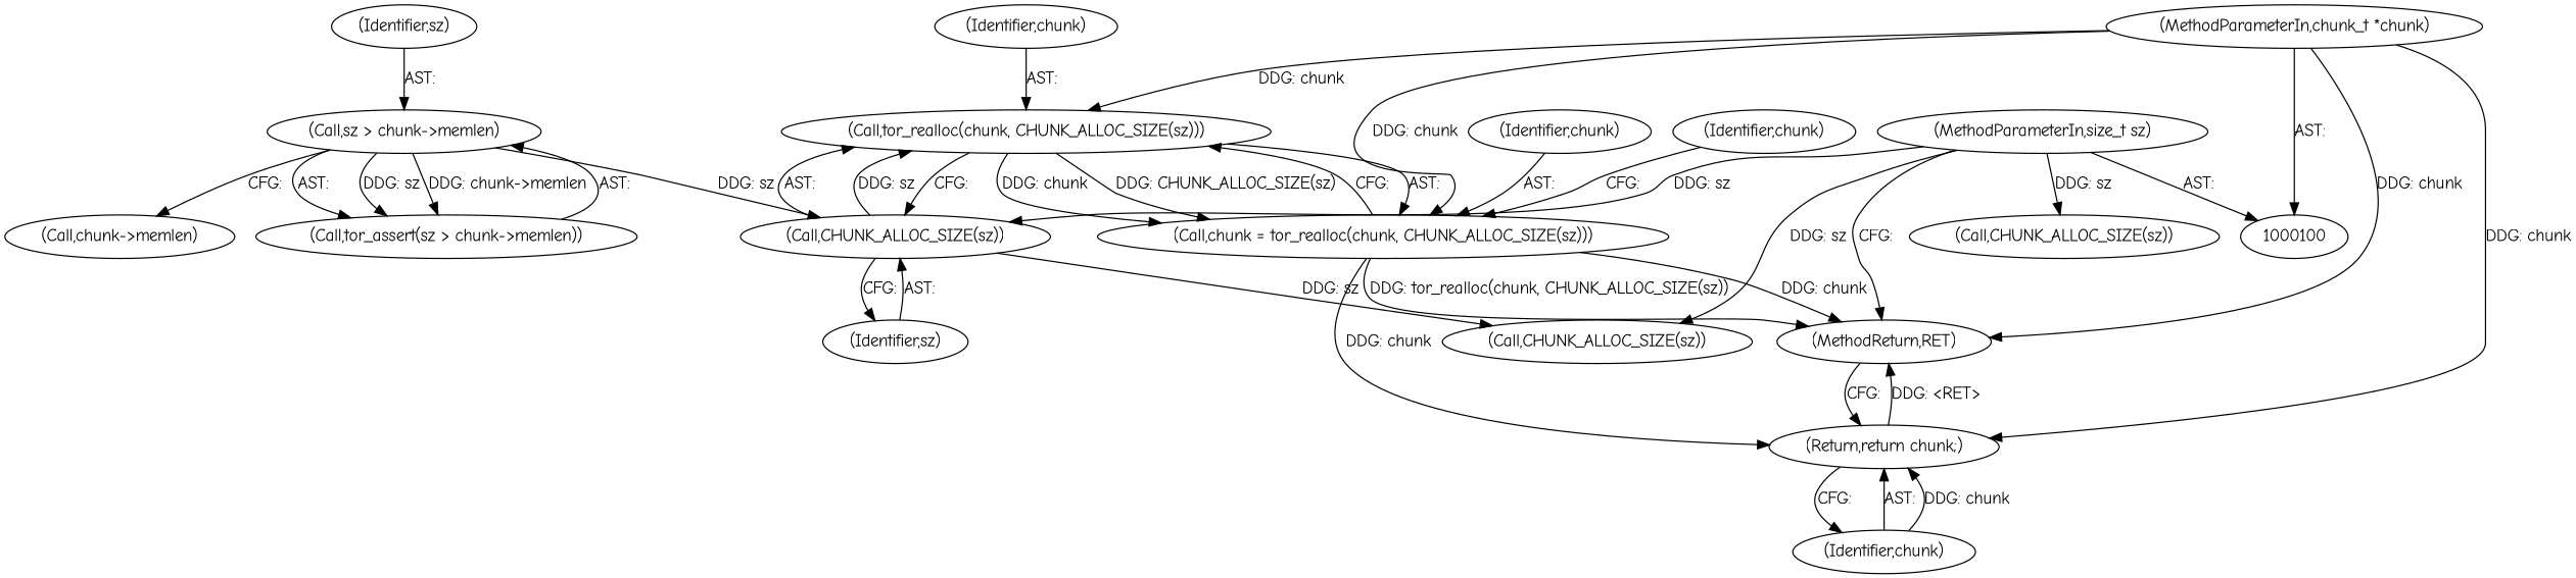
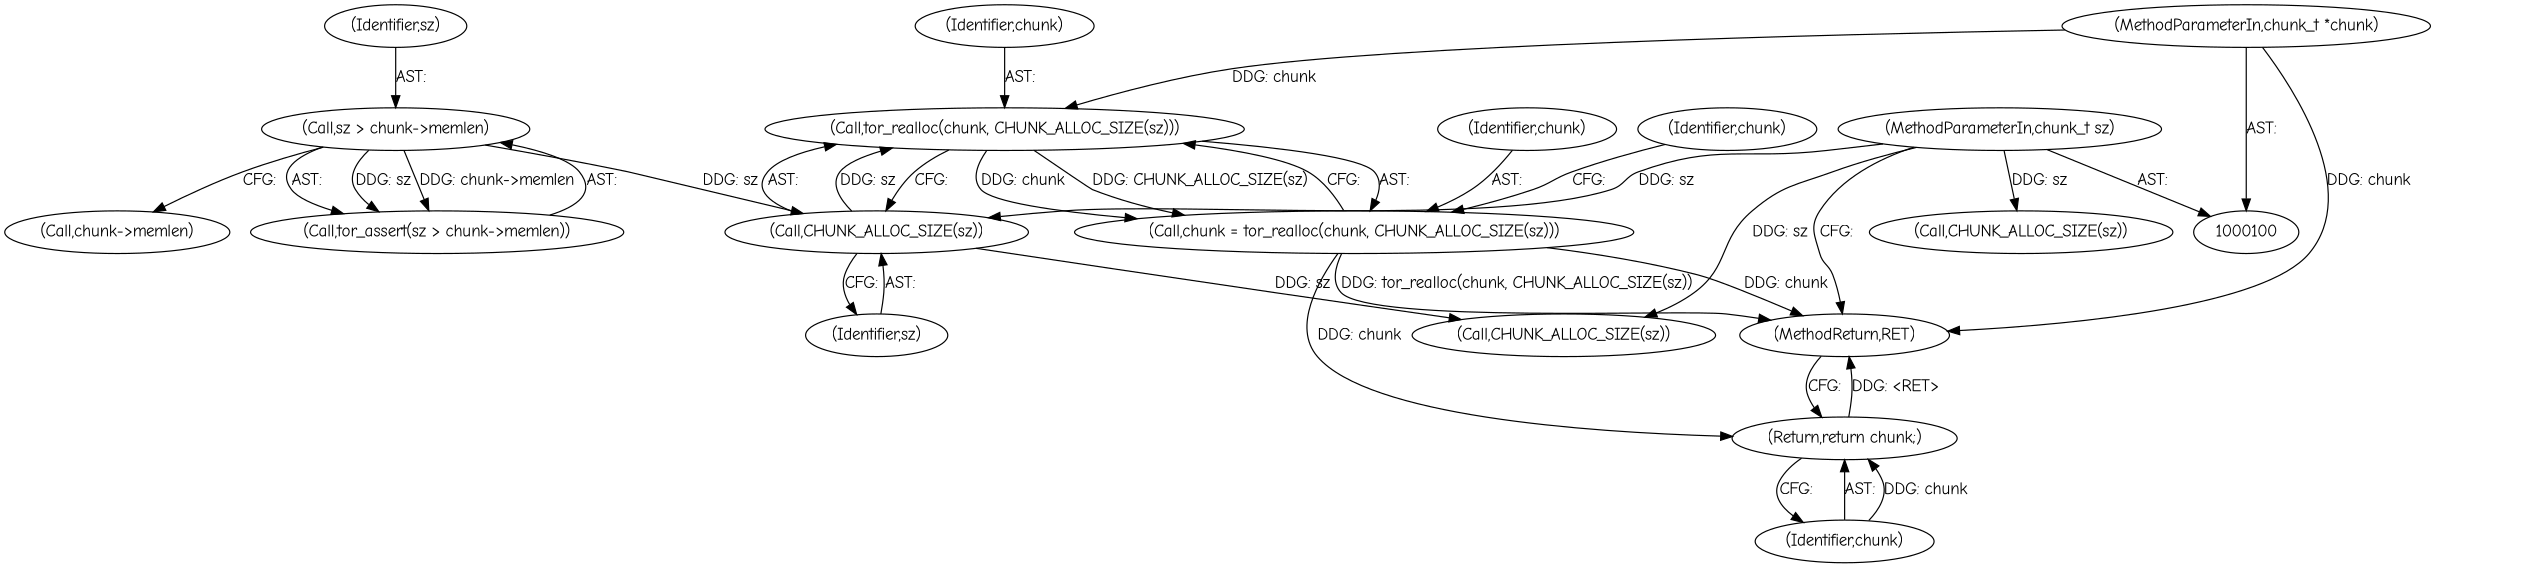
  digraph {
    fontname="Comic Neue"
    node [fontname="Comic Neue"]
    edge [fontname="Comic Neue"]
    n1 [label="(Call,tor_realloc(chunk, CHUNK_ALLOC_SIZE(sz)))"]
    n2 [label="(Call,CHUNK_ALLOC_SIZE(sz))"]
    n3 [label="(Call,chunk = tor_realloc(chunk, CHUNK_ALLOC_SIZE(sz)))"]
    n4 [label="(Identifier,sz)"]
    n5 [label="(Call,CHUNK_ALLOC_SIZE(sz))"]
    n6 [label="(Return,return chunk;)"]
    n7 [label="(MethodReturn,RET)"]
    n8 [label="(MethodParameterIn,chunk_t *chunk)"]
    1000100
    n10 [label="(Identifier,chunk)"]
    n11 [label="(Call,sz > chunk->memlen)"]
    n12 [label="(Call,chunk->memlen)"]
    n13 [label="(Call,tor_assert(sz > chunk->memlen))"]
-   n14 [label="(MethodParameterIn,size_t sz)"]
+   n14 [label="(MethodParameterIn,chunk_t sz)"]
    n15 [label="(Call,CHUNK_ALLOC_SIZE(sz))"]
    n16 [label="(Identifier,chunk)"]
    n17 [label="(Identifier,chunk)"]
    n18 [label="(Identifier,chunk)"]
    n19 [label="(Identifier,sz)"]
    n1 -> n2 [label="CFG: "]
    n1 -> n3 [label="AST: "]
    n1 -> n3 [label="DDG: chunk"]
    n1 -> n3 [label="DDG: CHUNK_ALLOC_SIZE(sz)"]
    n2 -> n1 [label="AST: "]
    n2 -> n1 [label="DDG: sz"]
    n2 -> n4 [label="CFG: "]
    n2 -> n5 [label="DDG: sz"]
    n3 -> n1 [label="CFG: "]
    n3 -> n6 [label="DDG: chunk"]
    n3 -> n7 [label="DDG: chunk"]
    n3 -> n7 [label="DDG: tor_realloc(chunk, CHUNK_ALLOC_SIZE(sz))"]
    n4 -> n2 [label="AST: "]
    n6 -> n7 [label="DDG: <RET>"]
    n6 -> n10 [label="CFG: "]
    n7 -> n6 [label="CFG: "]
    n8 -> n1 [label="DDG: chunk"]
-   n8 -> n3 [label="DDG: chunk"]
-   n8 -> n6 [label="DDG: chunk"]
    n8 -> n7 [label="DDG: chunk"]
    n8 -> 1000100 [label="AST: "]
    n10 -> n6 [label="AST: "]
    n10 -> n6 [label="DDG: chunk"]
    n11 -> n2 [label="DDG: sz"]
    n11 -> n12 [label="CFG: "]
    n11 -> n13 [label="AST: "]
    n11 -> n13 [label="DDG: sz"]
    n11 -> n13 [label="DDG: chunk->memlen"]
    n13 -> n11 [label="AST: "]
    n14 -> n2 [label="DDG: sz"]
    n14 -> n5 [label="DDG: sz"]
    n14 -> n7 [label="CFG: "]
    n14 -> 1000100 [label="AST: "]
    n14 -> n15 [label="DDG: sz"]
    n16 -> n1 [label="AST: "]
    n17 -> n3 [label="AST: "]
    n18 -> n3 [label="CFG: "]
    n19 -> n11 [label="AST: "]
  }
